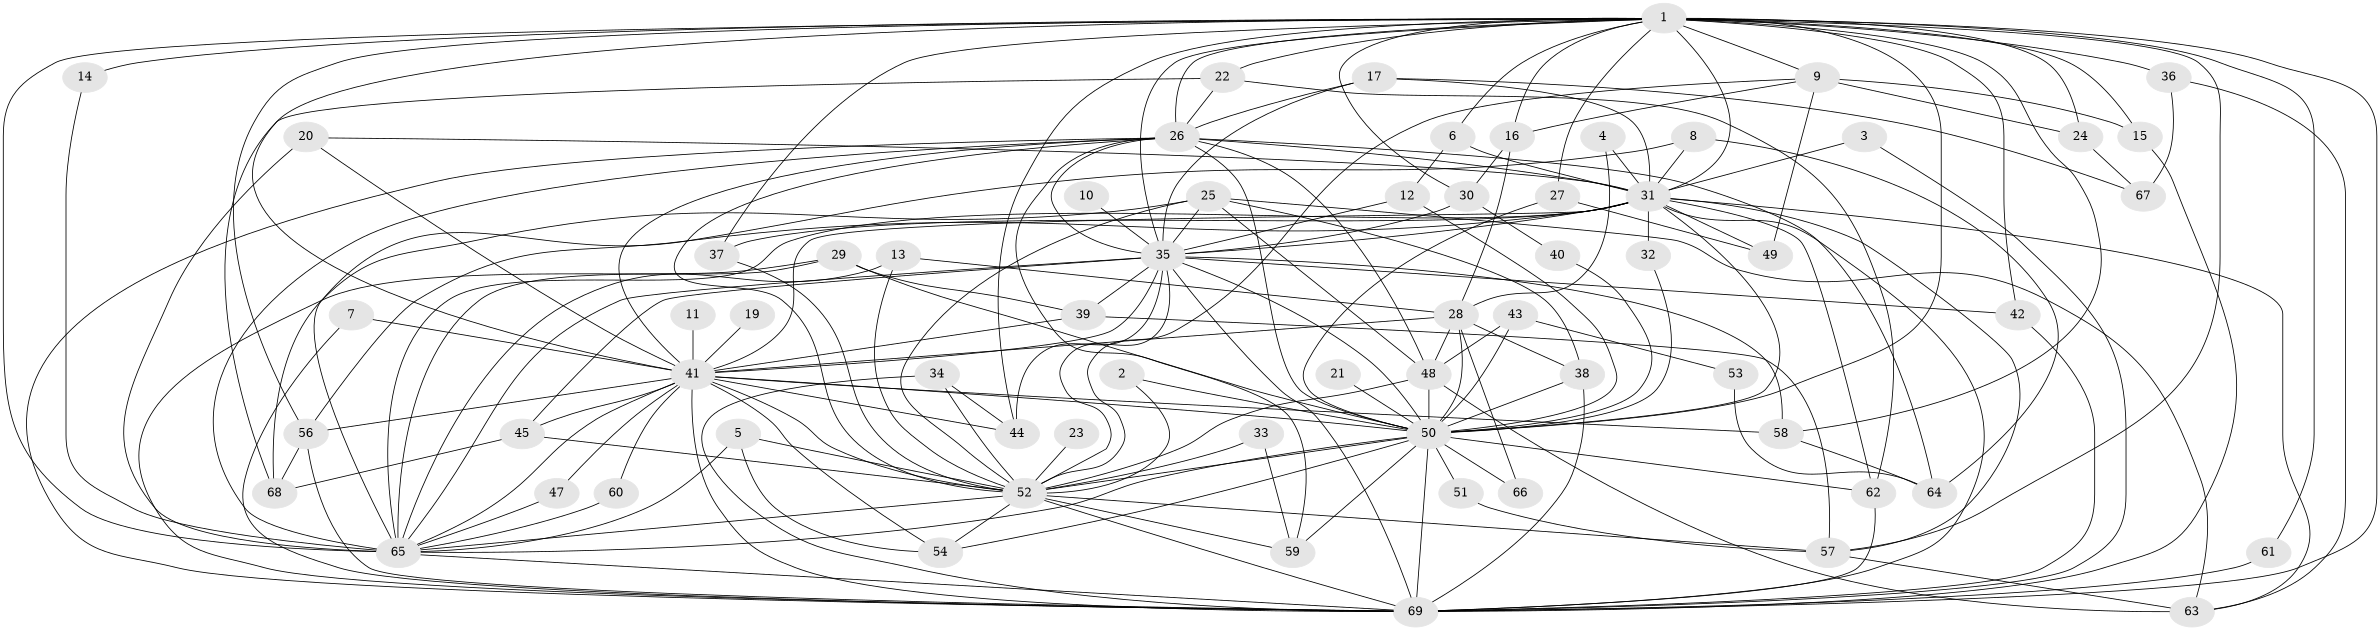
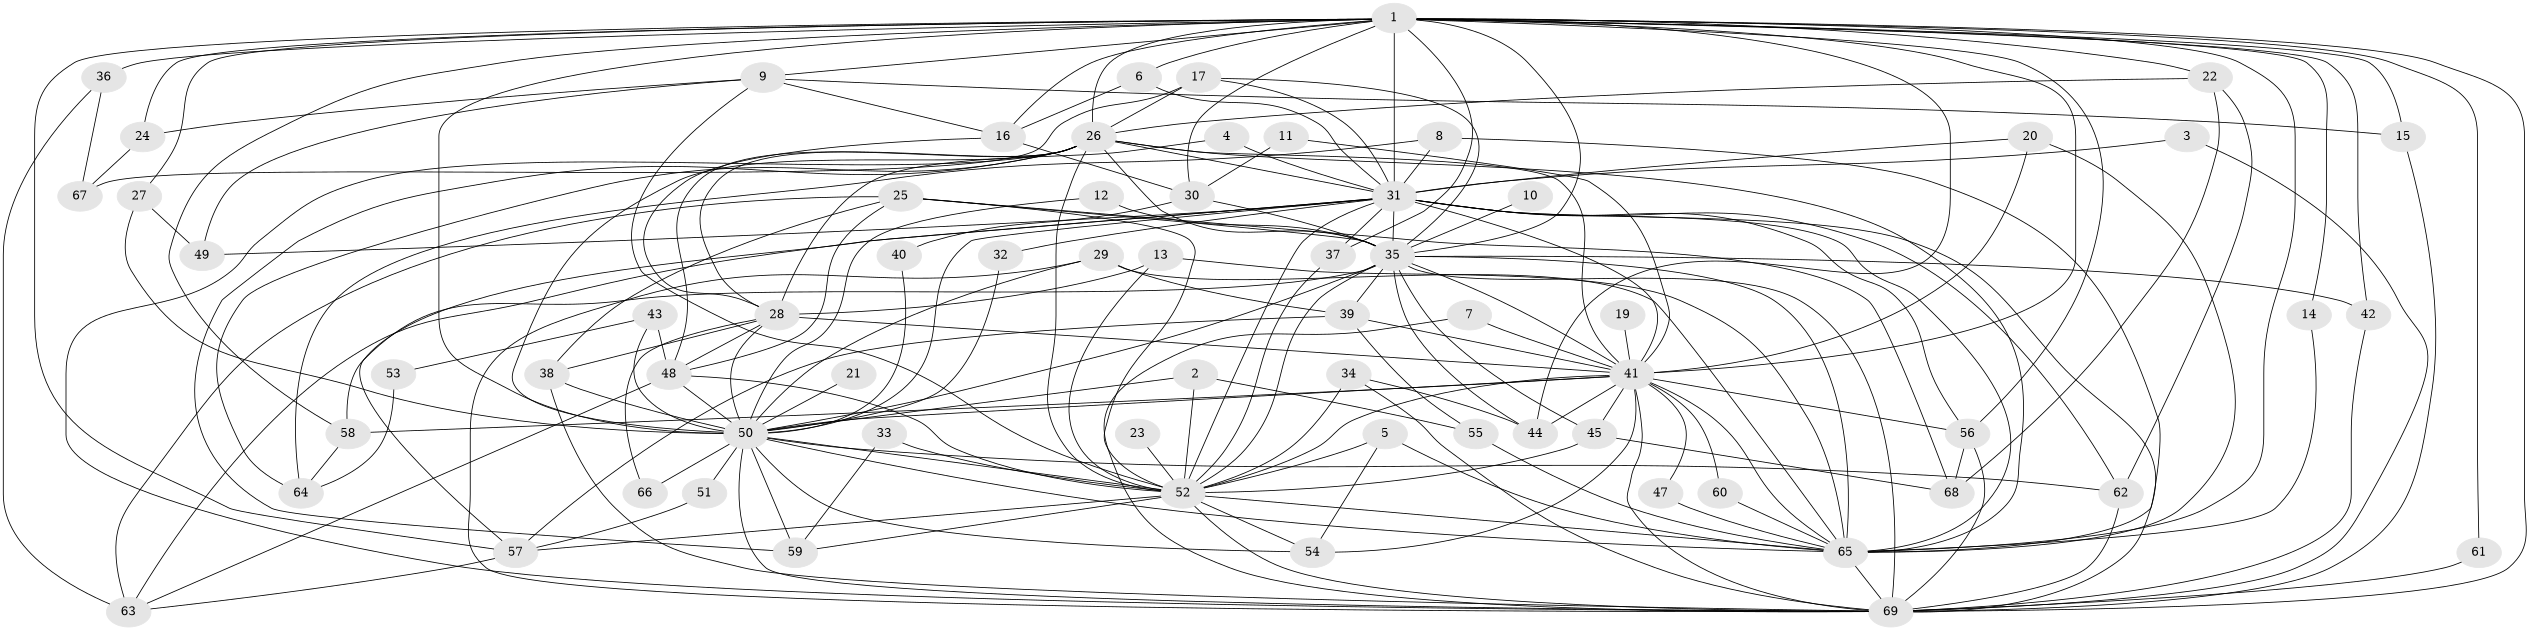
  graph {
    node [color=gray90 style=filled]
    edge [weight=1.0]
    1
    6
    9
    14
    15
    16
    22
    24
    26
    27
    30
    31
    35
    36
    37
    41
    42
    44
    50
    56
    57
    58
    61
    65
    69
    52
    49
    28
    62
    68
    67
    64
    48
    59
    40
    63
    32
    39
    45
    54
    47
    60
    66
    51
    2
+   55
    3
    4
    38
    5
    7
    8
    10
    11
    12
    13
    17
    19
    20
    21
    23
    25
    29
    33
    34
    43
    53
    1 -- 6
    1 -- 9
    1 -- 14
    1 -- 15
    1 -- 16
    1 -- 22
    1 -- 24
    1 -- 26 [weight=2.0]
    1 -- 27
    1 -- 30
    1 -- 31 [weight=3.0]
    1 -- 35 [weight=2.0]
    1 -- 36 [weight=2.0]
    1 -- 37
    1 -- 41 [weight=2.0]
    1 -- 42
    1 -- 44 [weight=2.0]
    1 -- 50 [weight=3.0]
    1 -- 56
    1 -- 57 [weight=2.0]
    1 -- 58
    1 -- 61
    1 -- 65 [weight=2.0]
    1 -- 69 [weight=2.0]
-   6 -- 12
+   6 -- 16
    6 -- 31
    9 -- 15
    9 -- 16
    9 -- 24
    9 -- 52
    9 -- 49
    14 -- 65
    15 -- 69
    16 -- 30
    16 -- 28
    22 -- 26
    22 -- 62
    22 -- 68
    24 -- 67
    26 -- 31
    26 -- 35 [weight=2.0]
    26 -- 41 [weight=2.0]
    26 -- 50 [weight=3.0]
    26 -- 65 [weight=3.0]
    26 -- 69 [weight=2.0]
    26 -- 52 [weight=2.0]
+   26 -- 28
    26 -- 64
    26 -- 48
    26 -- 59
    27 -- 50
    27 -- 49
    30 -- 35
    30 -- 40
    31 -- 35
    31 -- 37
    31 -- 41
    31 -- 50
    31 -- 56 [weight=2.0]
    31 -- 57
    31 -- 65 [weight=3.0]
    31 -- 69 [weight=2.0]
+   31 -- 52
    31 -- 49
    31 -- 62
    31 -- 63
    31 -- 32
    35 -- 41
    35 -- 42
    35 -- 44 [weight=2.0]
    35 -- 50
    35 -- 58 [weight=2.0]
    35 -- 65
    35 -- 69
    35 -- 52 [weight=2.0]
    35 -- 39
    35 -- 45
    36 -- 67
    36 -- 63
    37 -- 52
    41 -- 44
    41 -- 50
    41 -- 56
    41 -- 58
    41 -- 65 [weight=2.0]
    41 -- 69
    41 -- 52
    41 -- 45
    41 -- 54
    41 -- 47
    41 -- 60
    42 -- 69
    50 -- 65
    50 -- 69
    50 -- 52
    50 -- 62 [weight=2.0]
    50 -- 59 [weight=2.0]
    50 -- 54
    50 -- 66 [weight=2.0]
    50 -- 51
    56 -- 69
    56 -- 68
    57 -- 63
    58 -- 64
    61 -- 69
    65 -- 69
    52 -- 57
    52 -- 65
    52 -- 69
    52 -- 59
    52 -- 54
    28 -- 41
    28 -- 50
    28 -- 48
    28 -- 66
    28 -- 38
    62 -- 69
    48 -- 50 [weight=2.0]
    48 -- 52
    48 -- 63
    40 -- 50
    32 -- 50
    39 -- 41
    39 -- 57
+   39 -- 55
    45 -- 52
    45 -- 68
    47 -- 65
    60 -- 65
    51 -- 57
    2 -- 50
    2 -- 52
+   2 -- 55
+   55 -- 65
    3 -- 31
    3 -- 69
    4 -- 31
    4 -- 28
    38 -- 50
    38 -- 69
    5 -- 65
    5 -- 52
    5 -- 54
    7 -- 41
    7 -- 69
    8 -- 31
    8 -- 65
    8 -- 64
    10 -- 35
+   11 -- 30
    11 -- 41
    12 -- 35
    12 -- 50
    13 -- 65
    13 -- 52
    13 -- 28
    17 -- 26
    17 -- 31
    17 -- 35
    17 -- 67
    19 -- 41
    20 -- 31
    20 -- 41
    20 -- 65
    21 -- 50
    23 -- 52
    25 -- 35
    25 -- 52
    25 -- 68
    25 -- 48
    25 -- 63
    25 -- 38
    29 -- 50
    29 -- 65
    29 -- 69
    29 -- 39
    33 -- 52
    33 -- 59
    34 -- 44
    34 -- 69
    34 -- 52
    43 -- 50 [weight=2.0]
    43 -- 48
    43 -- 53
    53 -- 64
  }
